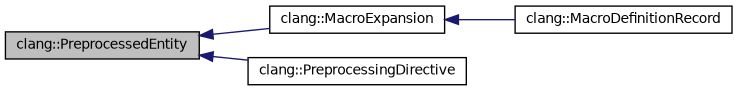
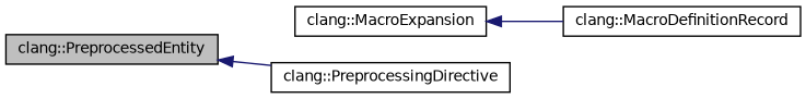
  digraph {
    rankdir=LR
    node [color=black fontname=Helvetica fontsize=10 shape=record]
    edge [color=midnightblue dir=back fontname=Helvetica fontsize=10 labelfontname=Helvetica labelfontsize=10 style=solid]
    n1 [fillcolor=grey75 fontcolor=black height=0.2 label="clang::PreprocessedEntity" style=filled width=0.4]
    n2 [height=0.2 label="clang::MacroExpansion" width=0.4]
    n3 [height=0.2 label="clang::PreprocessingDirective" width=0.4]
    n4 [height=0.2 label="clang::MacroDefinitionRecord" width=0.4]
-   n1 -> n2
    n1 -> n3
    n2 -> n4
  }
